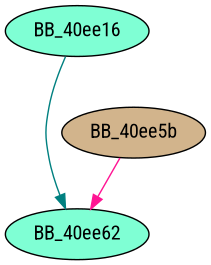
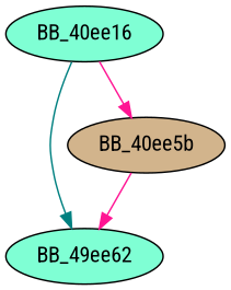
  digraph {
    fontname="Roboto Condensed"
    node [fillcolor=aquamarine fontname="Roboto Condensed" style=filled]
    edge [color=deeppink fontname="Roboto Condensed"]
    n1 [label=BB_40ee16]
-   BB_40ee62
+   BB_40ee62 [label=BB_49ee62]
    BB_40ee5b [fillcolor=tan]
    n1 -> BB_40ee62 [color=teal]
+   n1 -> BB_40ee5b
    BB_40ee5b -> BB_40ee62
  }
